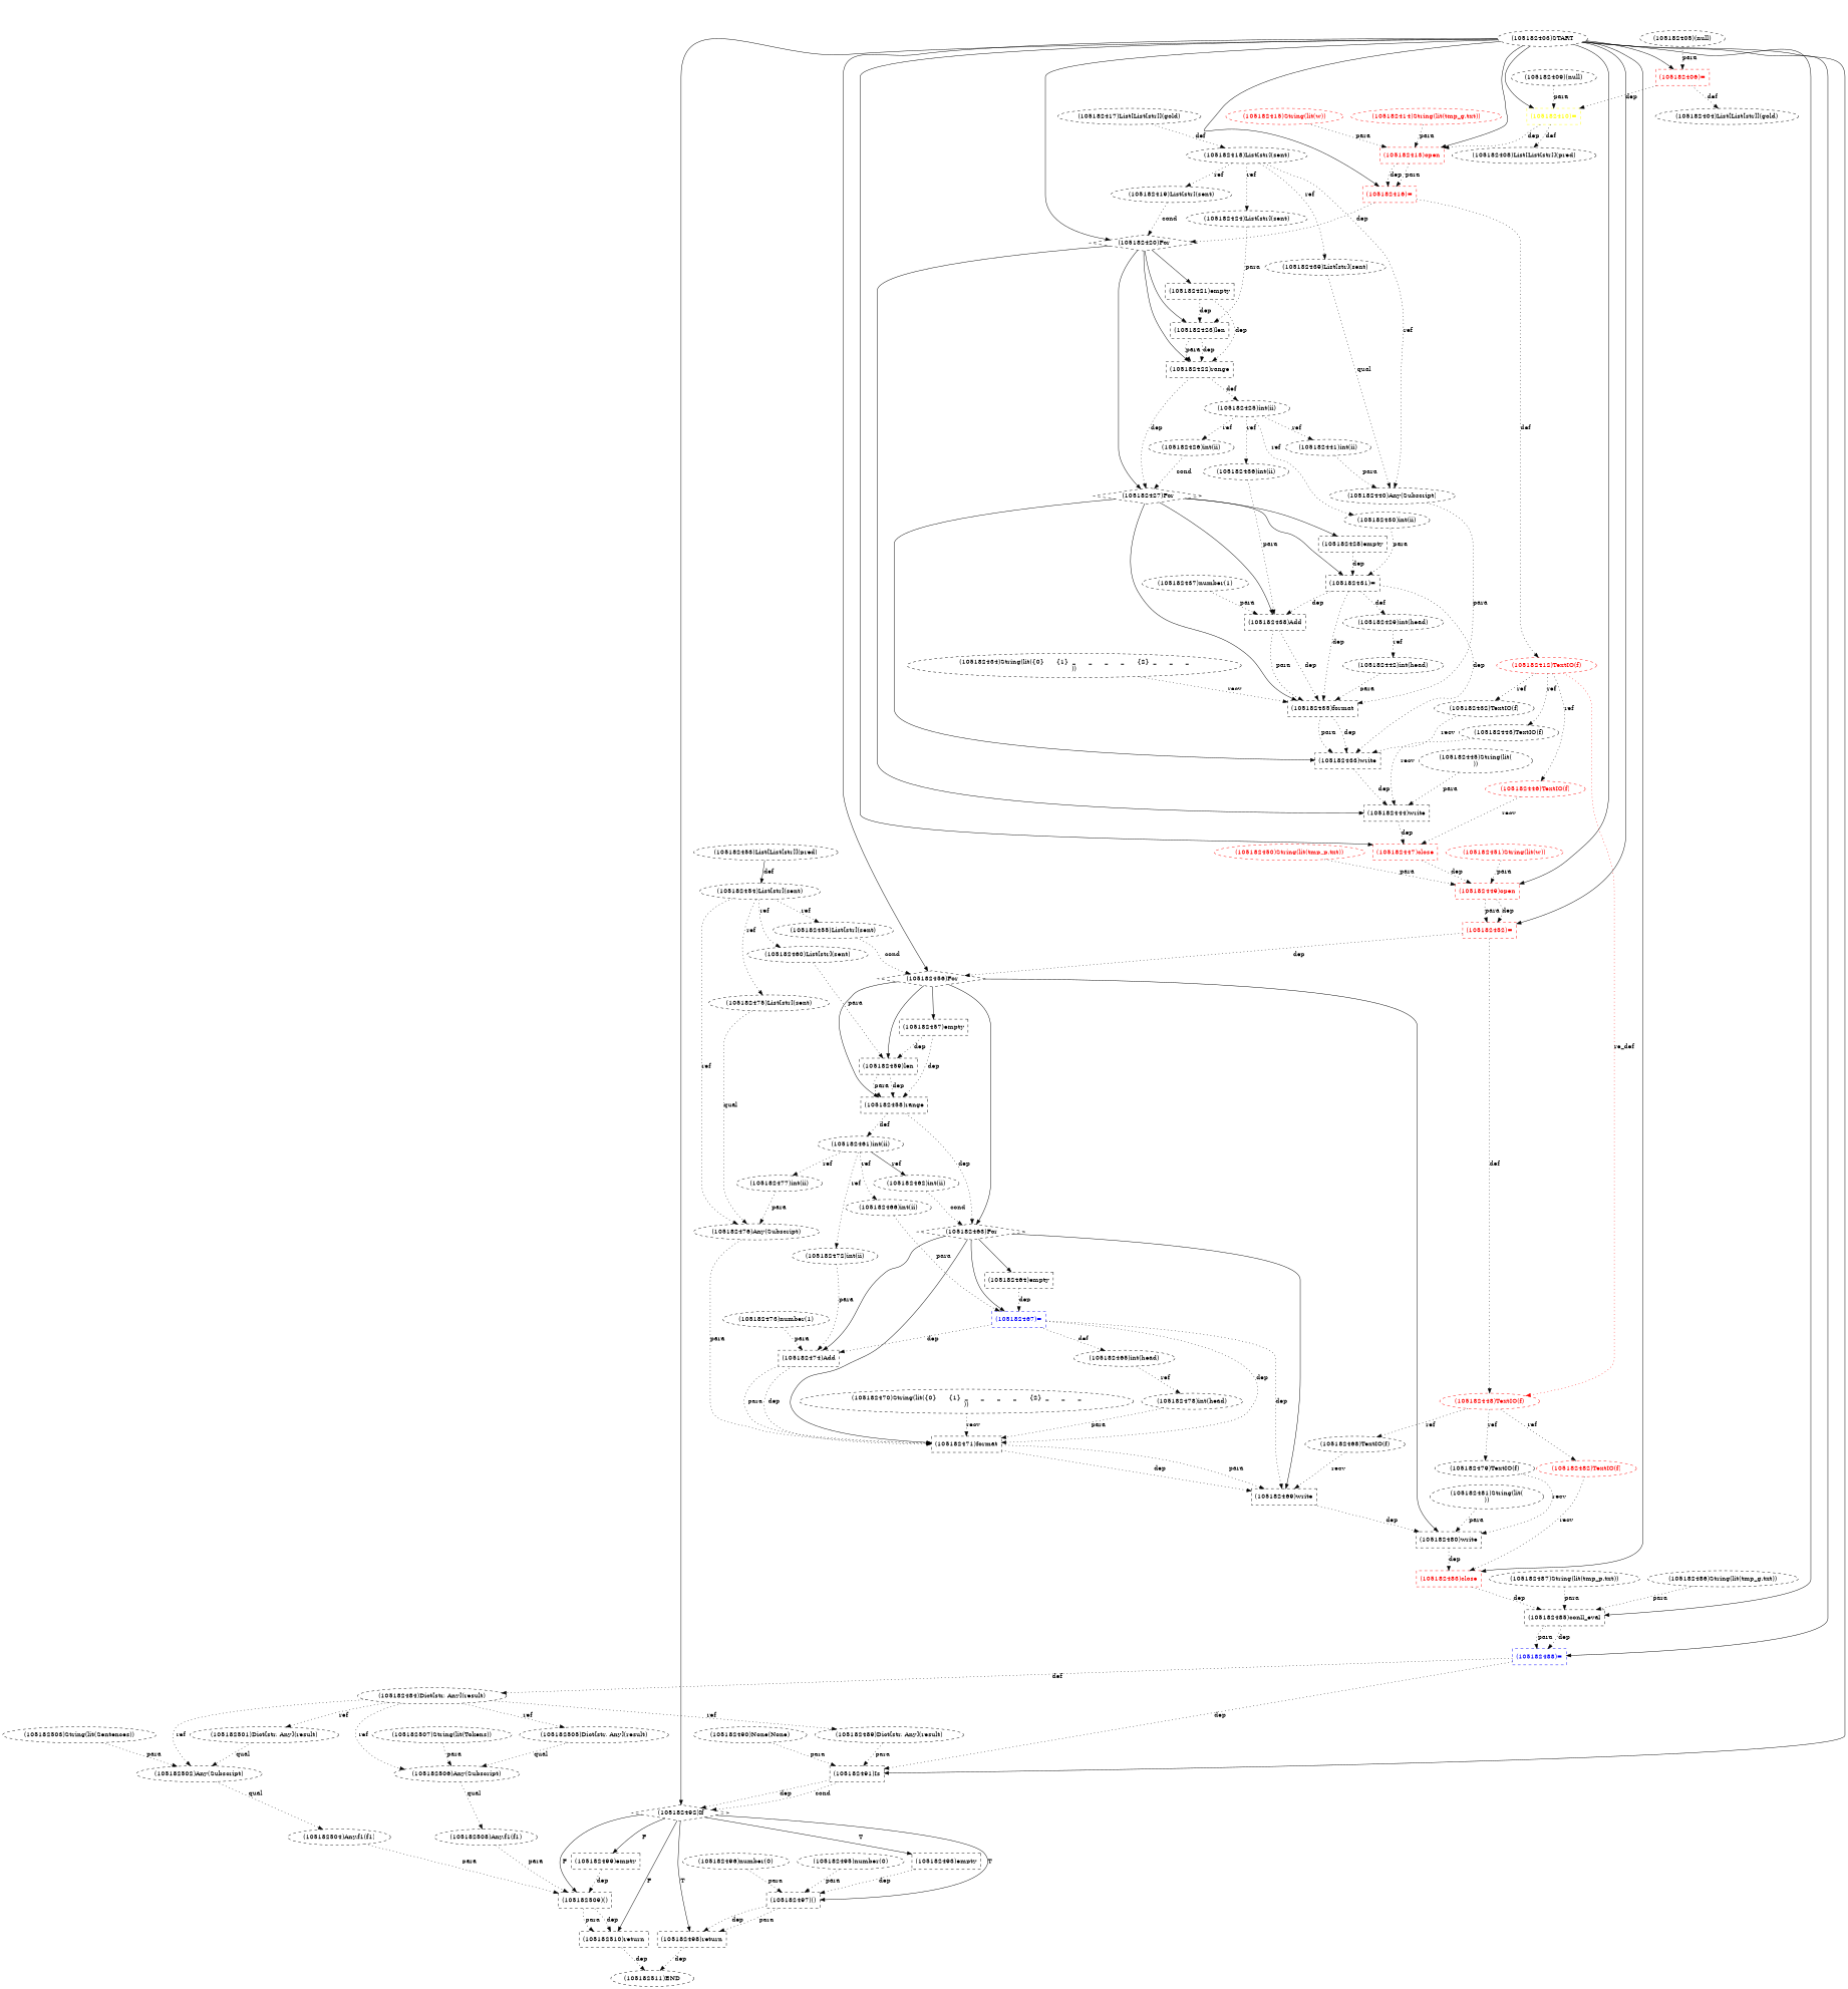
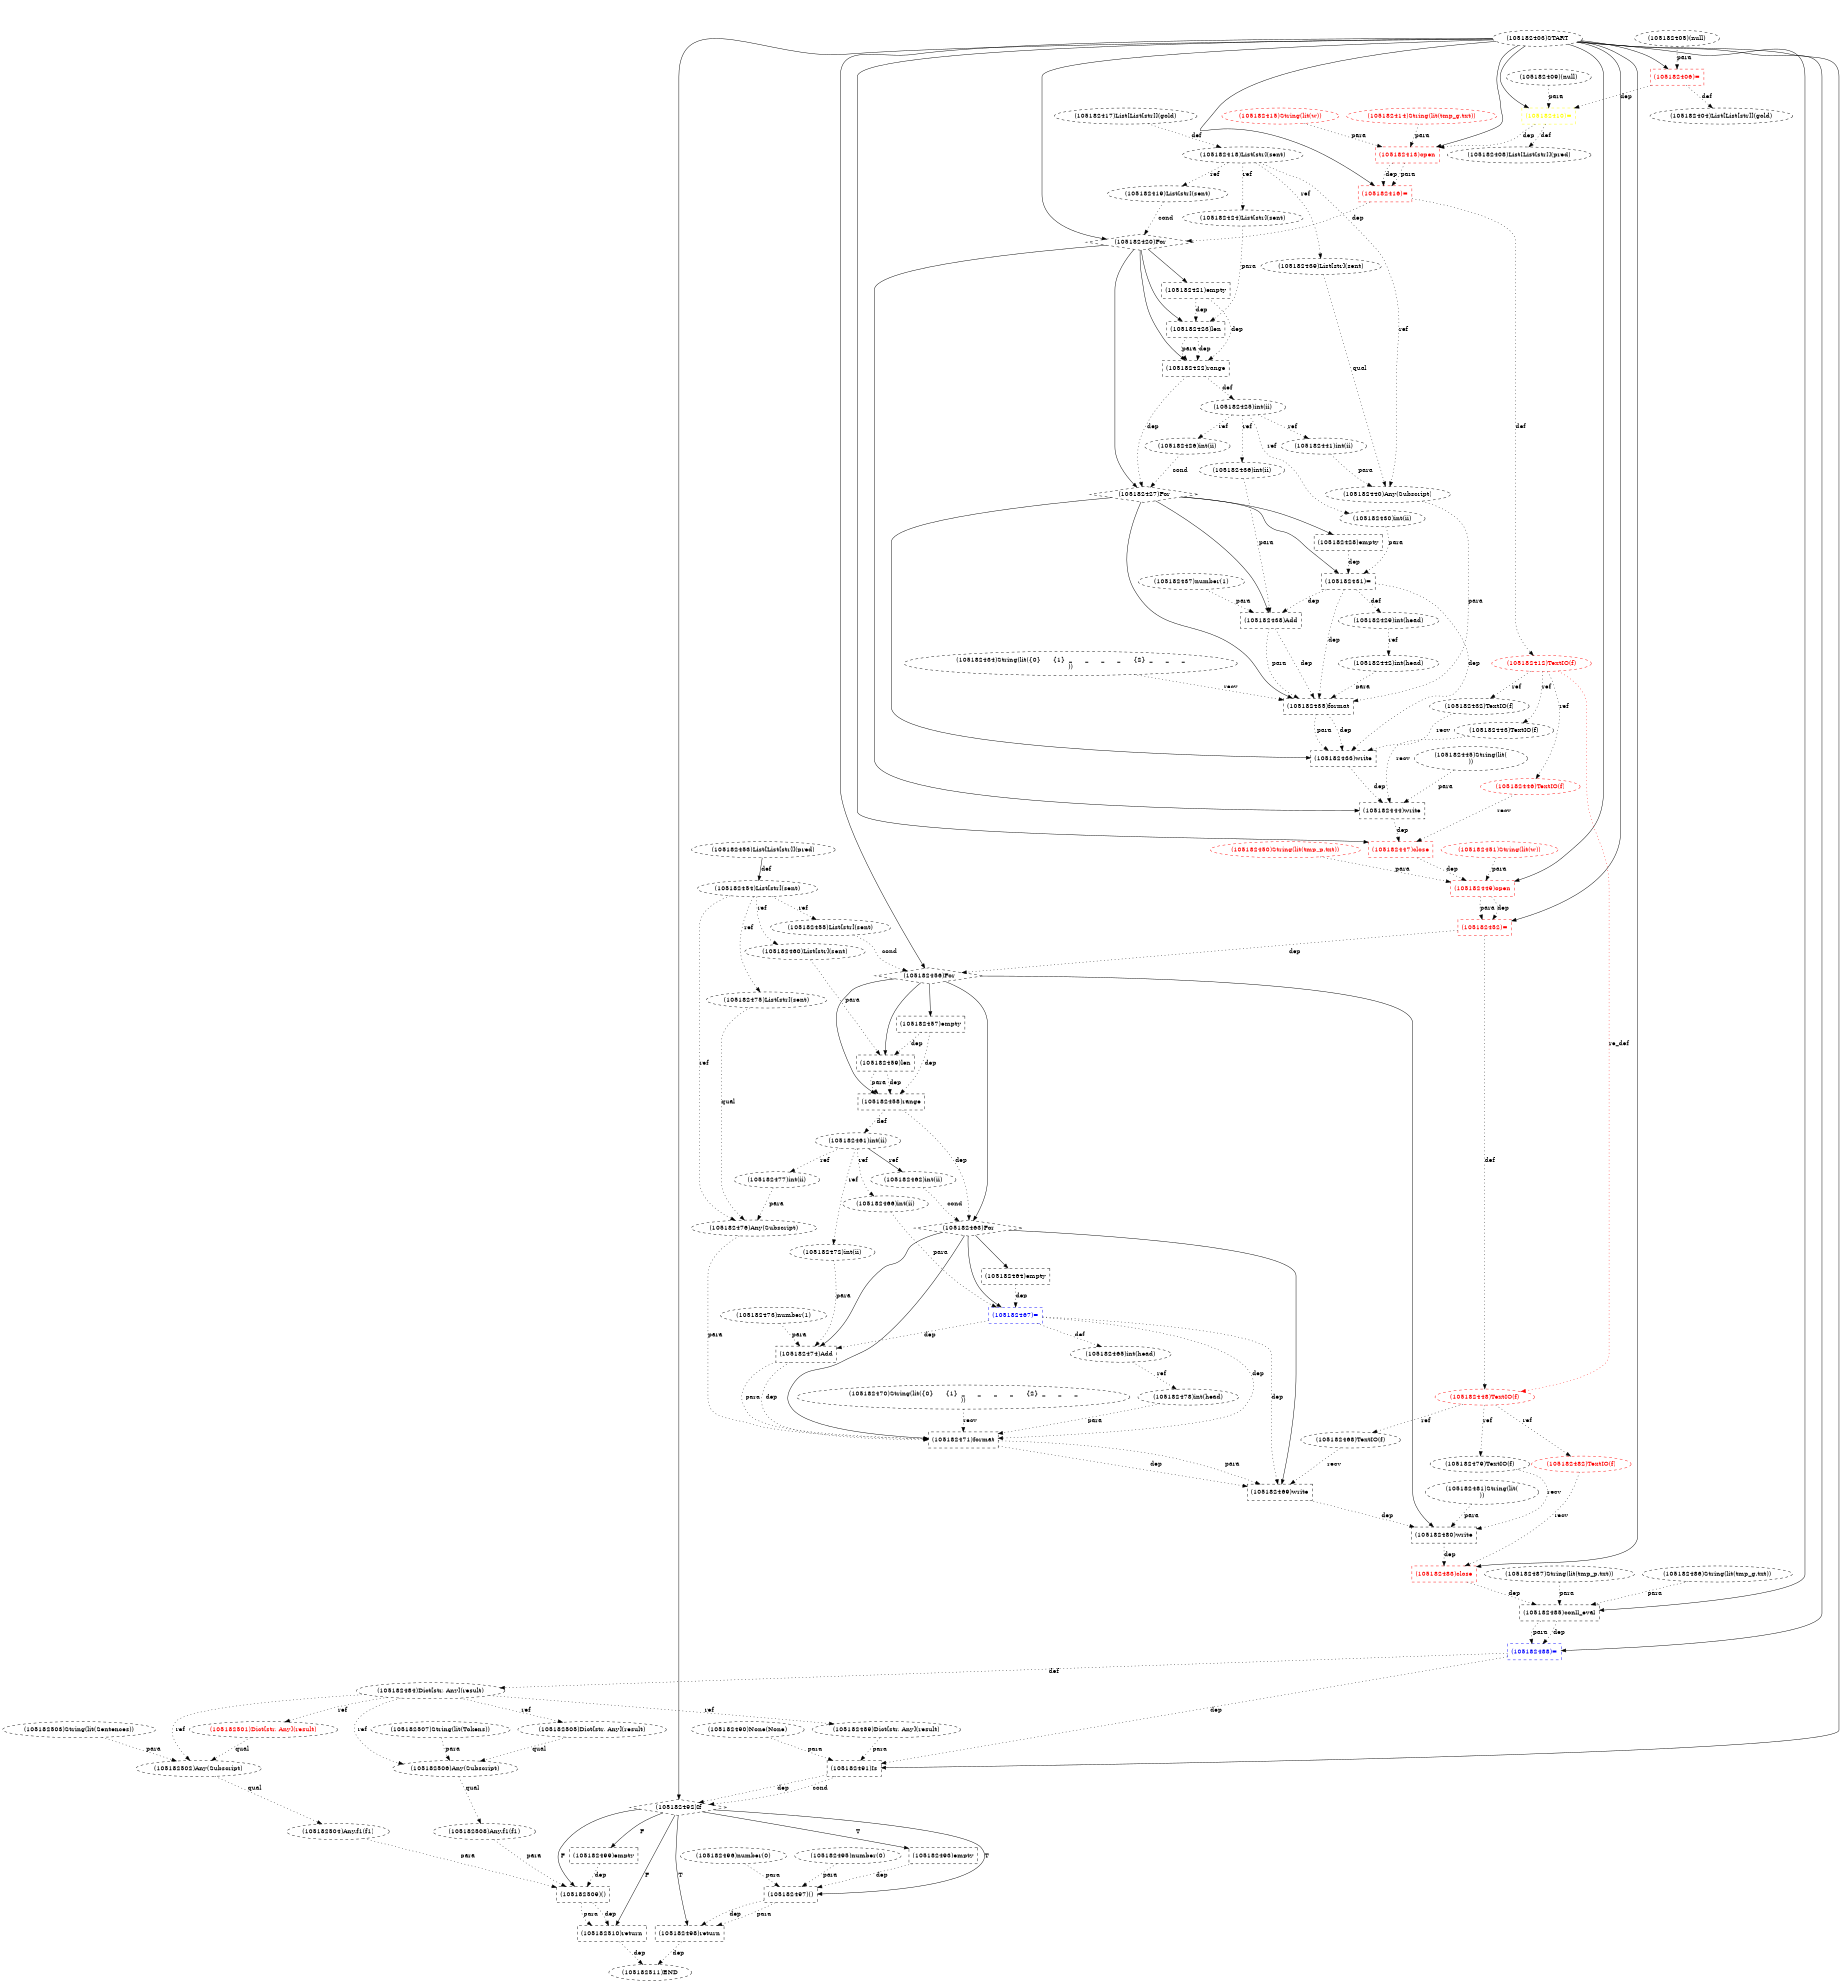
  digraph {
    node [shape=ellipse style=dashed]
    edge [style=dotted]
    n1 [label="(105182445)String(lit(\n))"]
    n2 [label="(105182444)write" shape=box]
    n3 [color=red fontcolor=red label="(105182447)close" shape=box]
    n4 [label="(105182468)TextIO(f)"]
    n5 [label="(105182469)write" shape=box]
    n6 [label="(105182480)write" shape=box]
    n7 [color=blue fontcolor=blue label="(105182488)=" shape=box]
    n8 [label="(105182491)Is" shape=box]
    n9 [label="(105182484)Dict[str, Any](result)"]
    n10 [label="(105182492)If" shape=diamond]
    n11 [label="(105182489)Dict[str, Any](result)"]
    n12 [label="(105182506)Any(Subscript)"]
    n13 [label="(105182505)Dict[str, Any](result)"]
    n14 [label="(105182502)Any(Subscript)"]
-   n15 [label="(105182501)Dict[str, Any](result)"]
+   n15 [label="(105182501)Dict[str, Any](result)" fontcolor=red]
    n16 [label="(105182440)Any(Subscript)"]
    n17 [label="(105182435)format" shape=box]
    n18 [label="(105182433)write" shape=box]
    n19 [label="(105182465)int(head)"]
    n20 [label="(105182478)int(head)"]
    n21 [label="(105182471)format" shape=box]
    n22 [label="(105182493)empty" shape=box]
    n23 [label="(105182497)()" shape=box]
    n24 [label="(105182498)return" shape=box]
    n25 [label="(105182417)List[List[str]](gold)"]
    n26 [label="(105182418)List[str](sent)"]
    n27 [label="(105182419)List[str](sent)"]
    n28 [label="(105182424)List[str](sent)"]
    n29 [label="(105182439)List[str](sent)"]
    n30 [label="(105182403)START" shape=""]
    n31 [label="(105182420)For" shape=diamond]
    n32 [color=red fontcolor=red label="(105182452)=" shape=box]
    n33 [color=red fontcolor=red label="(105182483)close" shape=box]
    n34 [color=red fontcolor=red label="(105182449)open" shape=box]
    n35 [color=red fontcolor=red label="(105182406)=" shape=box]
    n36 [label="(105182456)For" shape=diamond]
    n37 [color=yellow fontcolor=yellow label="(105182410)=" shape=box]
    n38 [color=red fontcolor=red label="(105182413)open" shape=box]
    n39 [label="(105182485)conll_eval" shape=box]
    n40 [color=red fontcolor=red label="(105182416)=" shape=box]
    n41 [label="(105182421)empty" shape=box]
    n42 [label="(105182427)For" shape=diamond]
    n43 [label="(105182422)range" shape=box]
    n44 [label="(105182423)len" shape=box]
    n45 [color=red fontcolor=red label="(105182448)TextIO(f)"]
    n46 [label="(105182404)List[List[str]](gold)"]
    n47 [label="(105182457)empty" shape=box]
    n48 [label="(105182458)range" shape=box]
    n49 [label="(105182459)len" shape=box]
    n50 [label="(105182463)For" shape=diamond]
    n51 [label="(105182408)List[List[str]](pred)"]
    n52 [label="(105182509)()" shape=box]
    n53 [label="(105182510)return" shape=box]
    n54 [label="(105182499)empty" shape=box]
    n55 [color=red fontcolor=red label="(105182412)TextIO(f)"]
    n56 [color=black fontcolor=black label="(105182431)=" shape=box]
    n57 [label="(105182438)Add" shape=box]
    n58 [label="(105182428)empty" shape=box]
    n59 [label="(105182425)int(ii)"]
    n60 [color=red fontcolor=red label="(105182415)String(lit(w))"]
    n61 [label="(105182511)END" shape=""]
    n62 [label="(105182455)List[str](sent)"]
    n63 [label="(105182461)int(ii)"]
    n64 [color=red fontcolor=red label="(105182451)String(lit(w))"]
    n65 [color=red fontcolor=red label="(105182482)TextIO(f)"]
    n66 [label="(105182479)TextIO(f)"]
    n67 [label="(105182477)int(ii)"]
    n68 [label="(105182462)int(ii)"]
    n69 [label="(105182466)int(ii)"]
    n70 [label="(105182472)int(ii)"]
    n71 [label="(105182476)Any(Subscript)"]
    n72 [color=blue fontcolor=blue label="(105182467)=" shape=box]
    n73 [label="(105182474)Add" shape=box]
    n74 [label="(105182508)Any.f1(f1)"]
    n75 [label="(105182441)int(ii)"]
    n76 [label="(105182481)String(lit(\n))"]
    n77 [label="(105182429)int(head)"]
    n78 [label="(105182460)List[str](sent)"]
    n79 [label="(105182473)number(1)"]
    n80 [label="(105182432)TextIO(f)"]
    n81 [label="(105182464)empty" shape=box]
    n82 [label="(105182434)String(lit({0}	{1}	_	_	_	_	{2}	_	_	_\n))"]
    n83 [label="(105182426)int(ii)"]
    n84 [label="(105182430)int(ii)"]
    n85 [label="(105182436)int(ii)"]
    n86 [label="(105182442)int(head)"]
    n87 [label="(105182504)Any.f1(f1)"]
    n88 [label="(105182405)(null)"]
    n89 [label="(105182443)TextIO(f)"]
    n90 [label="(105182470)String(lit({0}	{1}	_	_	_	_	{2}	_	_	_\n))"]
    n91 [color=red fontcolor=red label="(105182450)String(lit(tmp_p.txt))"]
    n92 [label="(105182490)None(None)"]
    n93 [label="(105182453)List[List[str]](pred)"]
    n94 [label="(105182454)List[str](sent)"]
    n95 [label="(105182475)List[str](sent)"]
    n96 [label="(105182487)String(lit(tmp_p.txt))"]
    n97 [label="(105182503)String(lit(Sentences))"]
    n98 [label="(105182496)number(0)"]
    n99 [label="(105182486)String(lit(tmp_g.txt))"]
    n100 [color=red fontcolor=red label="(105182446)TextIO(f)"]
    n101 [label="(105182495)number(0)"]
    n102 [color=red fontcolor=red label="(105182414)String(lit(tmp_g.txt))"]
    n103 [label="(105182507)String(lit(Tokens))"]
    n104 [label="(105182437)number(1)"]
    n105 [label="(105182409)(null)"]
    n1 -> n2 [label=para]
    n2 -> n3 [label=dep]
    n3 -> n34 [label=dep]
    n4 -> n5 [label=recv]
    n5 -> n6 [label=dep]
    n6 -> n33 [label=dep]
    n7 -> n8 [label=dep]
    n7 -> n9 [label=def]
    n8 -> n10 [label=dep]
    n8 -> n10 [label=cond]
    n9 -> n11 [label=ref]
    n9 -> n12 [label=ref]
    n9 -> n13 [label=ref]
    n9 -> n14 [label=ref]
    n9 -> n15 [label=ref]
    n10 -> n22 [label=T style=""]
    n10 -> n23 [label=T style=""]
    n10 -> n24 [label=T style=""]
    n10 -> n52 [label=F style=""]
    n10 -> n53 [label=F style=""]
    n10 -> n54 [label=F style=""]
    n11 -> n8 [label=para]
    n12 -> n74 [label=qual]
    n13 -> n12 [label=qual]
    n14 -> n87 [label=qual]
    n15 -> n14 [label=qual]
    n16 -> n17 [label=para]
    n17 -> n18 [label=dep]
    n17 -> n18 [label=para]
    n18 -> n2 [label=dep]
    n19 -> n20 [label=ref]
    n20 -> n21 [label=para]
    n21 -> n5 [label=dep]
    n21 -> n5 [label=para]
    n22 -> n23 [label=dep]
    n23 -> n24 [label=dep]
    n23 -> n24 [label=para]
    n24 -> n61 [label=dep]
    n25 -> n26 [label=def]
    n26 -> n16 [label=ref]
    n26 -> n27 [label=ref]
    n26 -> n28 [label=ref]
    n26 -> n29 [label=ref]
    n27 -> n31 [label=cond]
    n28 -> n44 [label=para]
    n29 -> n16 [label=qual]
    n30 -> n3 [style=solid]
    n30 -> n7 [style=solid]
    n30 -> n8 [style=solid]
    n30 -> n10 [style=solid]
    n30 -> n31 [style=solid]
    n30 -> n32 [style=solid]
    n30 -> n33 [style=solid]
    n30 -> n34 [style=solid]
    n30 -> n35 [style=solid]
    n30 -> n36 [style=solid]
    n30 -> n37 [style=solid]
    n30 -> n38 [style=solid]
    n30 -> n39 [style=solid]
    n30 -> n40 [style=solid]
    n31 -> n2 [style=solid]
    n31 -> n41 [style=solid]
    n31 -> n42 [style=solid]
    n31 -> n43 [style=solid]
    n31 -> n44 [style=solid]
    n32 -> n36 [label=dep]
    n32 -> n45 [label=def]
    n33 -> n39 [label=dep]
    n34 -> n32 [label=dep]
    n34 -> n32 [label=para]
    n35 -> n37 [label=dep]
    n35 -> n46 [label=def]
    n36 -> n6 [style=solid]
    n36 -> n47 [style=solid]
    n36 -> n48 [style=solid]
    n36 -> n49 [style=solid]
    n36 -> n50 [style=solid]
    n37 -> n38 [label=dep]
    n37 -> n51 [label=def]
    n38 -> n40 [label=dep]
    n38 -> n40 [label=para]
    n39 -> n7 [label=dep]
    n39 -> n7 [label=para]
    n40 -> n31 [label=dep]
    n40 -> n55 [label=def]
    n41 -> n43 [label=dep]
    n41 -> n44 [label=dep]
    n42 -> n17 [style=solid]
    n42 -> n18 [style=solid]
    n42 -> n56 [style=solid]
    n42 -> n57 [style=solid]
    n42 -> n58 [style=solid]
    n43 -> n42 [label=dep]
    n43 -> n59 [label=def]
    n44 -> n43 [label=dep]
    n44 -> n43 [label=para]
    n45 -> n4 [label=ref]
    n45 -> n65 [label=ref]
    n45 -> n66 [label=ref]
    n47 -> n48 [label=dep]
    n47 -> n49 [label=dep]
    n48 -> n50 [label=dep]
    n48 -> n63 [label=def]
    n49 -> n48 [label=dep]
    n49 -> n48 [label=para]
    n50 -> n5 [style=solid]
    n50 -> n21 [style=solid]
    n50 -> n72 [style=solid]
    n50 -> n73 [style=solid]
    n50 -> n81 [style=solid]
    n52 -> n53 [label=dep]
    n52 -> n53 [label=para]
    n53 -> n61 [label=dep]
    n54 -> n52 [label=dep]
    n55 -> n45 [color=red label=re_def]
    n55 -> n80 [label=ref]
    n55 -> n89 [label=ref]
    n55 -> n100 [label=ref]
    n56 -> n17 [label=dep]
    n56 -> n18 [label=dep]
    n56 -> n57 [label=dep]
    n56 -> n77 [label=def]
    n57 -> n17 [label=dep]
    n57 -> n17 [label=para]
    n58 -> n56 [label=dep]
    n59 -> n75 [label=ref]
    n59 -> n83 [label=ref]
    n59 -> n84 [label=ref]
    n59 -> n85 [label=ref]
    n60 -> n38 [label=para]
    n62 -> n36 [label=cond]
    n63 -> n67 [label=ref]
    n63 -> n68 [label=ref style=solid]
    n63 -> n69 [label=ref]
    n63 -> n70 [label=ref]
    n64 -> n34 [label=para]
    n65 -> n33 [label=recv]
    n66 -> n6 [label=recv]
    n67 -> n71 [label=para]
    n68 -> n50 [label=cond]
    n69 -> n72 [label=para]
    n70 -> n73 [label=para]
    n71 -> n21 [label=para]
    n72 -> n5 [label=dep]
    n72 -> n19 [label=def]
    n72 -> n21 [label=dep]
    n72 -> n73 [label=dep]
    n73 -> n21 [label=dep]
    n73 -> n21 [label=para]
    n74 -> n52 [label=para]
    n75 -> n16 [label=para]
    n76 -> n6 [label=para]
    n77 -> n86 [label=ref]
    n78 -> n49 [label=para]
    n79 -> n73 [label=para]
    n80 -> n18 [label=recv]
    n81 -> n72 [label=dep]
    n82 -> n17 [label=recv]
    n83 -> n42 [label=cond]
    n84 -> n56 [label=para]
    n85 -> n57 [label=para]
    n86 -> n17 [label=para]
    n87 -> n52 [label=para]
    n88 -> n35 [label=para]
    n89 -> n2 [label=recv]
    n90 -> n21 [label=recv]
    n91 -> n34 [label=para]
    n92 -> n8 [label=para]
    n93 -> n94 [label=def style=solid]
    n94 -> n62 [label=ref]
    n94 -> n71 [label=ref]
    n94 -> n78 [label=ref]
    n94 -> n95 [label=ref]
    n95 -> n71 [label=qual]
    n96 -> n39 [label=para]
    n97 -> n14 [label=para]
    n98 -> n23 [label=para]
    n99 -> n39 [label=para]
    n100 -> n3 [label=recv]
    n101 -> n23 [label=para]
    n102 -> n38 [label=para]
    n103 -> n12 [label=para]
    n104 -> n57 [label=para]
    n105 -> n37 [label=para]
  }
